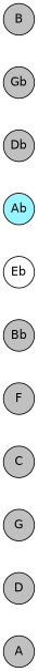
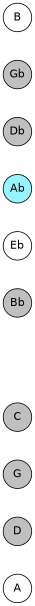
  graph {
    mindist=.1
    node [fillcolor=gray fontname=Helvetica margin=0 shape=circle style=filled]
    edge [style=invis]
-   B
+   B [fillcolor=white]
    Gb
    Db
    Ab [fillcolor=cadetblue1]
    Eb [fillcolor=white]
    Bb
-   F
    C
    G
    D
-   A
+   A [fillcolor=white]
    subgraph sub_1 {
      B
      Gb
      Db
      Ab
      Eb
      Bb
-     F
      C
      G
      D
      A
    }
    B -- Gb
    Gb -- Db
    Db -- Ab
    Ab -- Eb
    Eb -- Bb
-   Bb -- F
-   F -- C
    C -- G
    G -- D
    D -- A
  }
